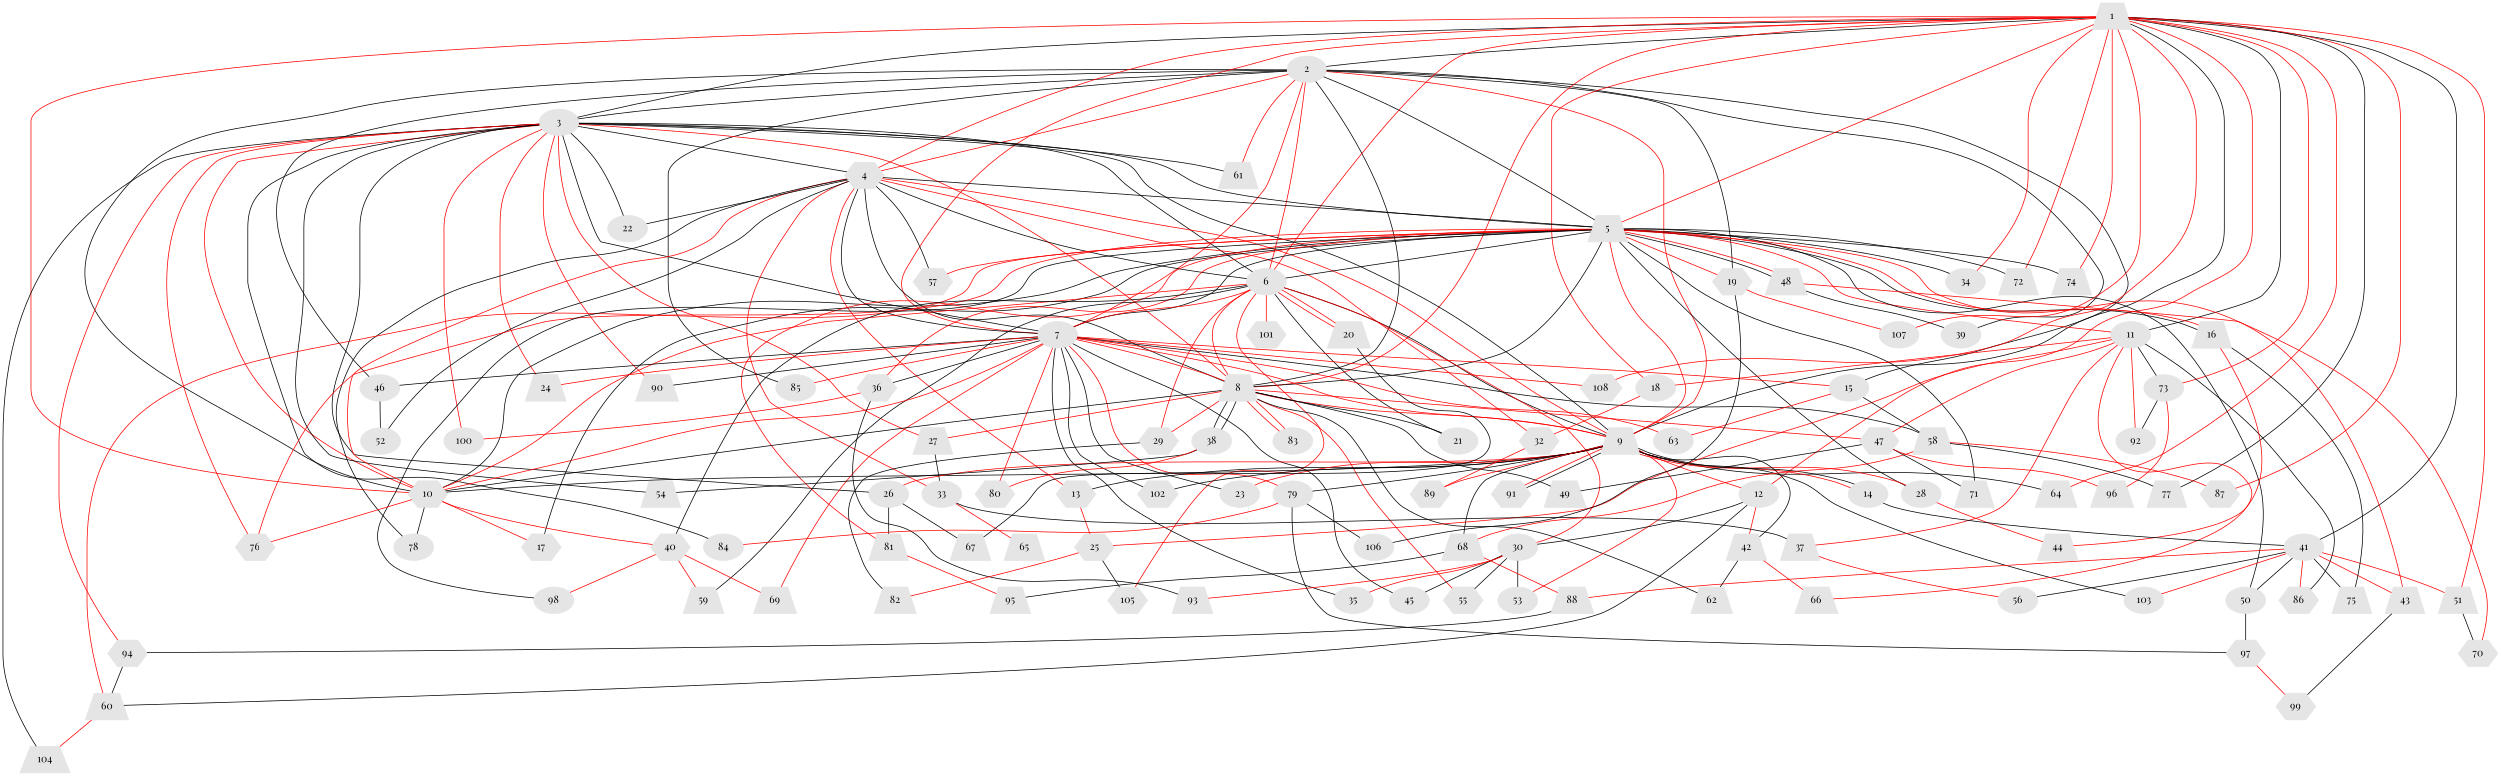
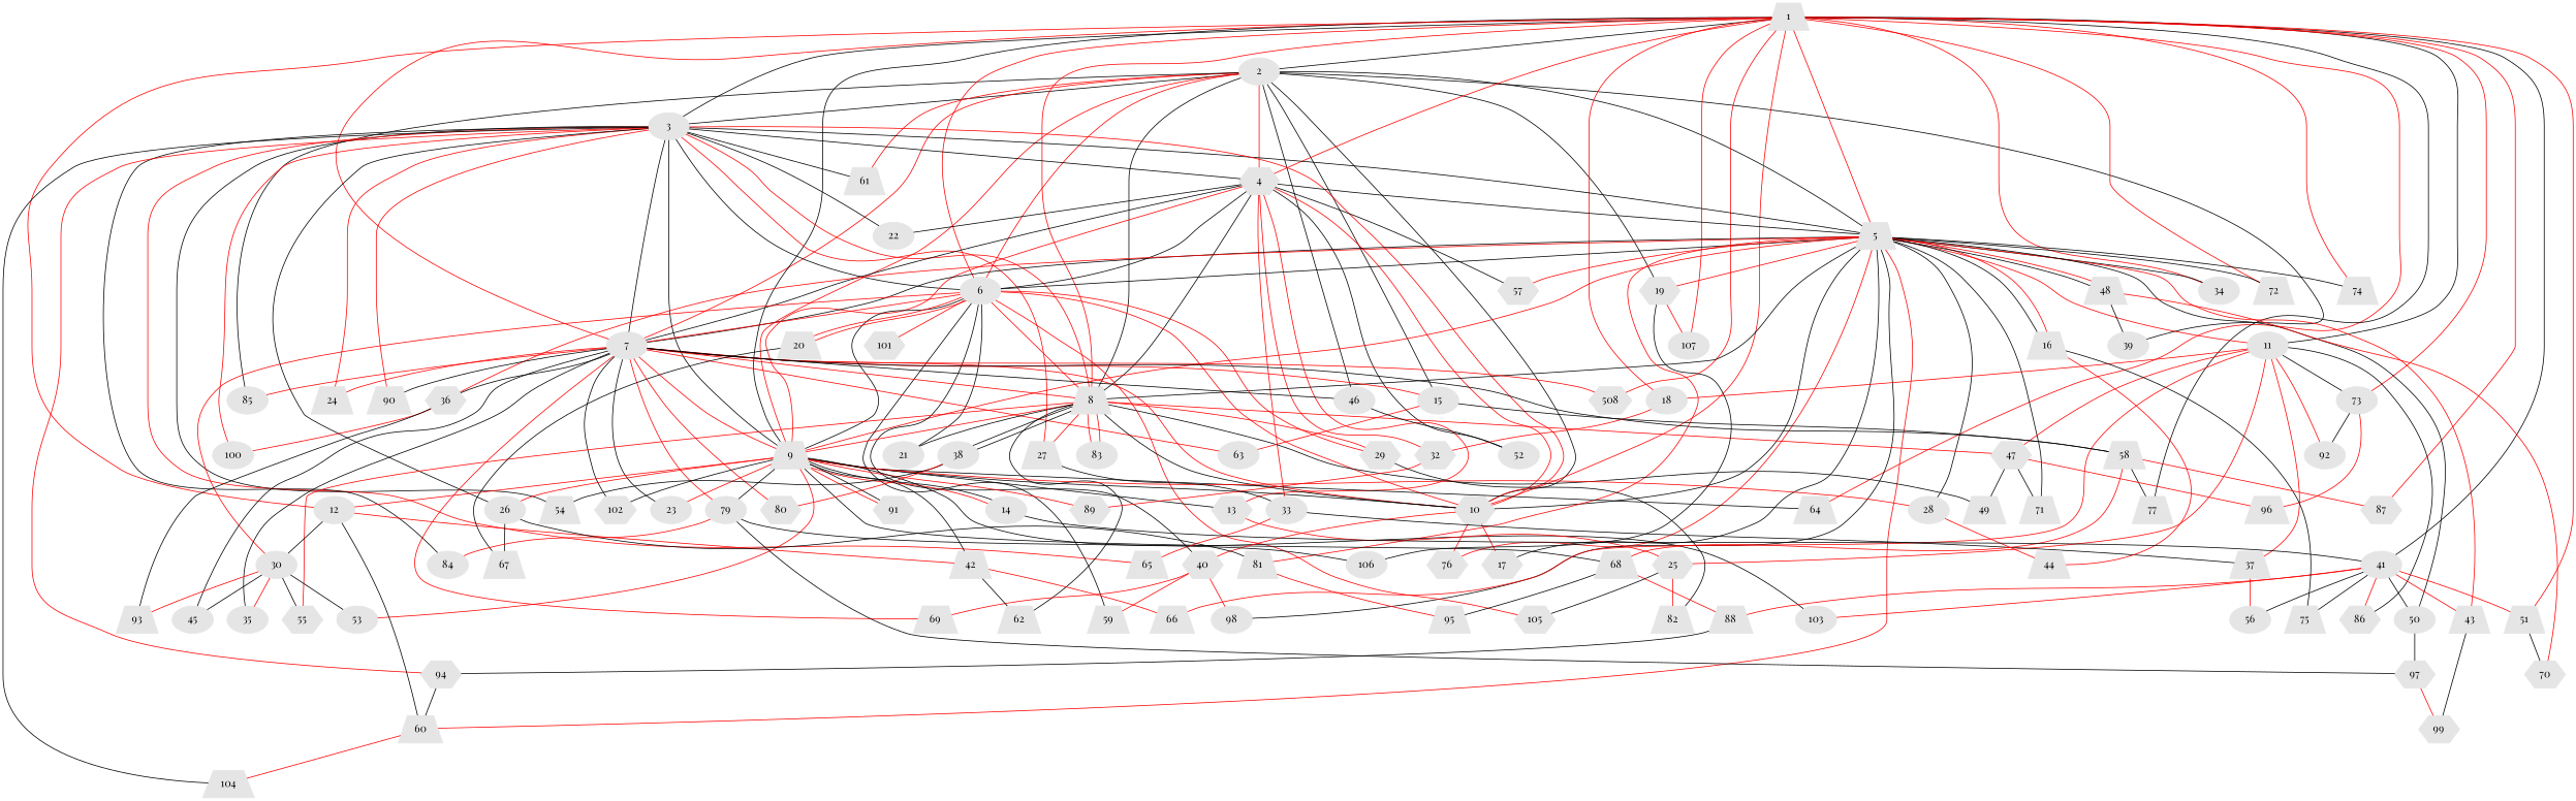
  graph {
    fontname="Playfair Display"
    node [color=gray90 fontname="Playfair Display" shape=ellipse style=filled]
    edge [color=red fontname="Playfair Display"]
    2
    1 [shape=trapezium]
    3
    4 [shape=hexagon]
    5 [shape=trapezium]
    6
    7
    8 [shape=trapezium]
    9 [shape=trapezium]
    10 [shape=hexagon]
    11
    12
    18
    34
    41
    51 [shape=trapezium]
    64 [shape=trapezium]
    72 [shape=trapezium]
    73
    74 [shape=trapezium]
    77 [shape=trapezium]
    87 [shape=hexagon]
    107
-   108 [shape=hexagon]
+   108 [shape=hexagon label=508]
    15
    19 [shape=hexagon]
    39
    46
    61 [shape=trapezium]
    85
    22
    24 [shape=trapezium]
    26
    27 [shape=trapezium]
    54 [shape=trapezium]
    65 [shape=trapezium]
    84
    90 [shape=trapezium]
    94 [shape=hexagon]
    100
    104 [shape=trapezium]
    13 [shape=hexagon]
    32 [shape=hexagon]
    33
    52
    57 [shape=hexagon]
-   78
    16 [shape=trapezium]
    17 [shape=hexagon]
    28
    36 [shape=hexagon]
    43 [shape=trapezium]
    48 [shape=trapezium]
    50
    60 [shape=trapezium]
    71 [shape=trapezium]
    76 [shape=hexagon]
    81 [shape=trapezium]
    98
    20 [shape=trapezium]
    21
    29 [shape=hexagon]
    30
    40 [shape=hexagon]
    59 [shape=trapezium]
    101 [shape=hexagon]
    105 [shape=hexagon]
    23
    35
    45
    58 [shape=trapezium]
    63
    69 [shape=trapezium]
    79
    80 [shape=hexagon]
    102 [shape=hexagon]
    38
    47 [shape=hexagon]
    49 [shape=trapezium]
    55 [shape=hexagon]
    62 [shape=trapezium]
    83
    14
    42 [shape=trapezium]
    53
    68 [shape=trapezium]
    89 [shape=hexagon]
    91 [shape=hexagon]
    103
    25 [shape=hexagon]
    37 [shape=trapezium]
    66 [shape=trapezium]
    86 [shape=hexagon]
    92
    75 [shape=trapezium]
    56
    88 [shape=trapezium]
    70 [shape=hexagon]
    96 [shape=trapezium]
    106
    67 [shape=trapezium]
    44 [shape=trapezium]
    93 [shape=trapezium]
    99 [shape=hexagon]
    97 [shape=hexagon]
    95 [shape=trapezium]
    82 [shape=trapezium]
    2 -- 3 [color=black]
    2 -- 4
    2 -- 5 [color=black]
    2 -- 6
    2 -- 7
    2 -- 8 [color=black]
    2 -- 9
    2 -- 10 [color=black]
    2 -- 15 [color=black]
    2 -- 19 [color=black]
    2 -- 39 [color=black]
    2 -- 46 [color=black]
    2 -- 61
    2 -- 85 [color=black]
    1 -- 2 [color=black]
    1 -- 3 [color=black]
    1 -- 4
    1 -- 5
    1 -- 6
    1 -- 7
    1 -- 8
    1 -- 9 [color=black]
    1 -- 10
    1 -- 11 [color=black]
    1 -- 12
    1 -- 18
    1 -- 34
    1 -- 41 [color=black]
    1 -- 51
    1 -- 64
    1 -- 72
    1 -- 73
    1 -- 74
    1 -- 77 [color=black]
    1 -- 87
    1 -- 107
    1 -- 108
    3 -- 4 [color=black]
    3 -- 5 [color=black]
    3 -- 6 [color=black]
    3 -- 7 [color=black]
    3 -- 8
    3 -- 9 [color=black]
    3 -- 10
    3 -- 61 [color=black]
    3 -- 22 [color=black]
    3 -- 24
    3 -- 26 [color=black]
    3 -- 27
    3 -- 54 [color=black]
-   3 -- 76
+   3 -- 65
    3 -- 84 [color=black]
    3 -- 90
    3 -- 94
    3 -- 100
    3 -- 104 [color=black]
    4 -- 5 [color=black]
    4 -- 6 [color=black]
    4 -- 7 [color=black]
    4 -- 8 [color=black]
    4 -- 9
    4 -- 10
    4 -- 22 [color=black]
    4 -- 13
    4 -- 32
    4 -- 33
    4 -- 52 [color=black]
    4 -- 57 [color=black]
-   4 -- 78 [color=black]
    5 -- 6 [color=black]
    5 -- 7 [color=black]
    5 -- 8 [color=black]
    5 -- 9
    5 -- 10 [color=black]
    5 -- 11
    5 -- 34 [color=black]
    5 -- 72 [color=black]
    5 -- 74 [color=black]
    5 -- 19
    5 -- 57
    5 -- 16 [color=black]
    5 -- 16
    5 -- 17 [color=black]
    5 -- 28 [color=black]
    5 -- 36
    5 -- 43
    5 -- 48 [color=black]
    5 -- 48
    5 -- 50 [color=black]
    5 -- 60
    5 -- 71 [color=black]
    5 -- 76
    5 -- 81
    5 -- 98 [color=black]
    6 -- 7
    6 -- 8
    6 -- 9 [color=black]
    6 -- 10
    6 -- 20
    6 -- 20
    6 -- 21 [color=black]
    6 -- 29
    6 -- 30
    6 -- 40 [color=black]
    6 -- 59 [color=black]
    6 -- 101
    6 -- 105
    7 -- 8
    7 -- 9
    7 -- 10
    7 -- 108
    7 -- 15
    7 -- 46 [color=black]
    7 -- 85
    7 -- 24
    7 -- 90 [color=black]
    7 -- 36 [color=black]
    7 -- 23 [color=black]
    7 -- 35 [color=black]
    7 -- 45 [color=black]
    7 -- 58 [color=black]
    7 -- 63
    7 -- 69
    7 -- 79
    7 -- 80
    7 -- 102 [color=black]
    8 -- 9
    8 -- 10 [color=black]
    8 -- 27
    8 -- 21 [color=black]
    8 -- 29
    8 -- 38 [color=black]
    8 -- 38 [color=black]
    8 -- 47
    8 -- 49 [color=black]
    8 -- 55
    8 -- 62 [color=black]
    8 -- 83
    8 -- 83
    9 -- 10 [color=black]
    9 -- 12
    9 -- 64 [color=black]
    9 -- 26
    9 -- 13 [color=black]
    9 -- 28
    9 -- 23
    9 -- 79 [color=black]
    9 -- 102 [color=black]
    9 -- 14
    9 -- 14 [color=black]
    9 -- 42 [color=black]
    9 -- 53
    9 -- 68 [color=black]
    9 -- 89
    9 -- 91
    9 -- 91 [color=black]
    9 -- 103 [color=black]
-   10 -- 78 [color=black]
    10 -- 17
    10 -- 76
    10 -- 40
    11 -- 18
    11 -- 73 [color=black]
    11 -- 47
    11 -- 25
    11 -- 37
    11 -- 66
    11 -- 86 [color=black]
    11 -- 92
    12 -- 60 [color=black]
    12 -- 30 [color=black]
    12 -- 42
    18 -- 32
    41 -- 51
    41 -- 43
    41 -- 50 [color=black]
    41 -- 103
    41 -- 86
    41 -- 75 [color=black]
    41 -- 56 [color=black]
    41 -- 88
    51 -- 70 [color=black]
    73 -- 92 [color=black]
    73 -- 96
    15 -- 58 [color=black]
    15 -- 63
    19 -- 107
    19 -- 106 [color=black]
    46 -- 52 [color=black]
    26 -- 81 [color=black]
    26 -- 67 [color=black]
    27 -- 33 [color=black]
    94 -- 60 [color=black]
    13 -- 25
    32 -- 89
    33 -- 65
    33 -- 37 [color=black]
    16 -- 75 [color=black]
    16 -- 44
    28 -- 44
    36 -- 100
    36 -- 93 [color=black]
    43 -- 99 [color=black]
    48 -- 39 [color=black]
    48 -- 70
    50 -- 97 [color=black]
    60 -- 104
    81 -- 95
    20 -- 67 [color=black]
    29 -- 82 [color=black]
    30 -- 35
    30 -- 45 [color=black]
    30 -- 55 [color=black]
    30 -- 53 [color=black]
    30 -- 93
    40 -- 98
    40 -- 59
    40 -- 69
    58 -- 77 [color=black]
    58 -- 87
    58 -- 68
    79 -- 84
    79 -- 106 [color=black]
    79 -- 97 [color=black]
    38 -- 54 [color=black]
    38 -- 80
    47 -- 71 [color=black]
    47 -- 49 [color=black]
    47 -- 96
    14 -- 41 [color=black]
    42 -- 62 [color=black]
    42 -- 66
    68 -- 88
    68 -- 95 [color=black]
    25 -- 105 [color=black]
    25 -- 82
    37 -- 56
    88 -- 94 [color=black]
    97 -- 99
  }
